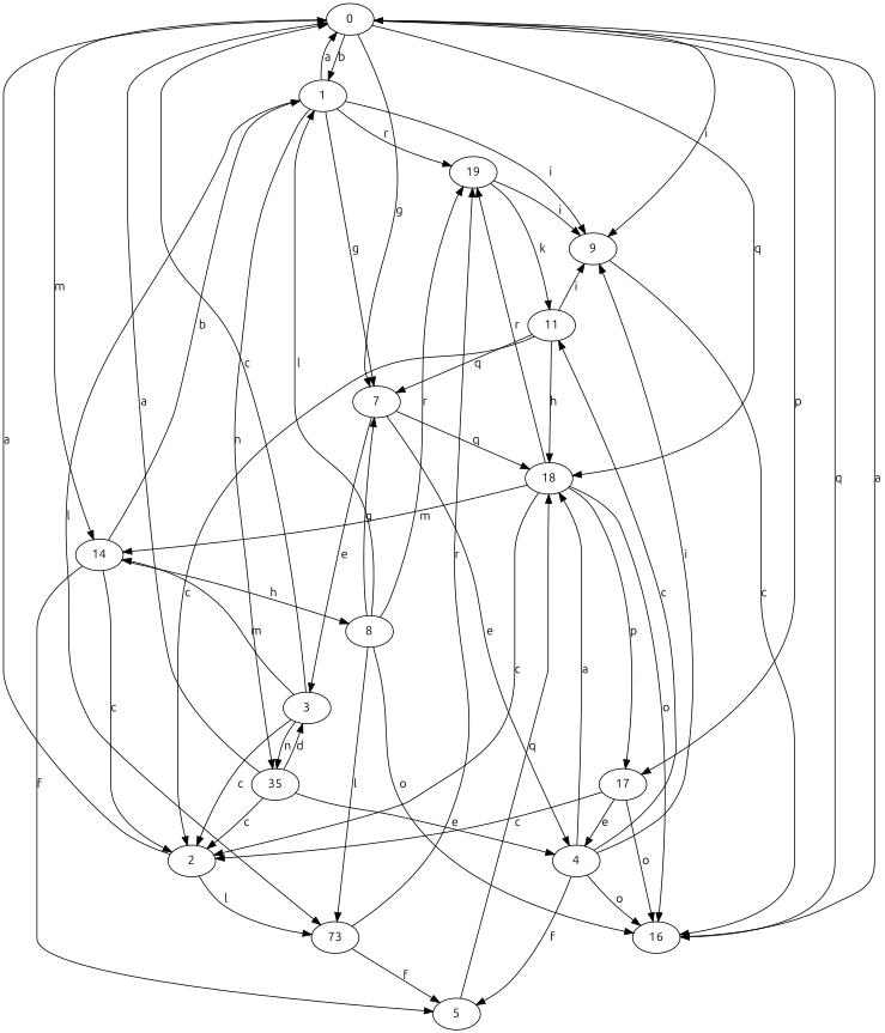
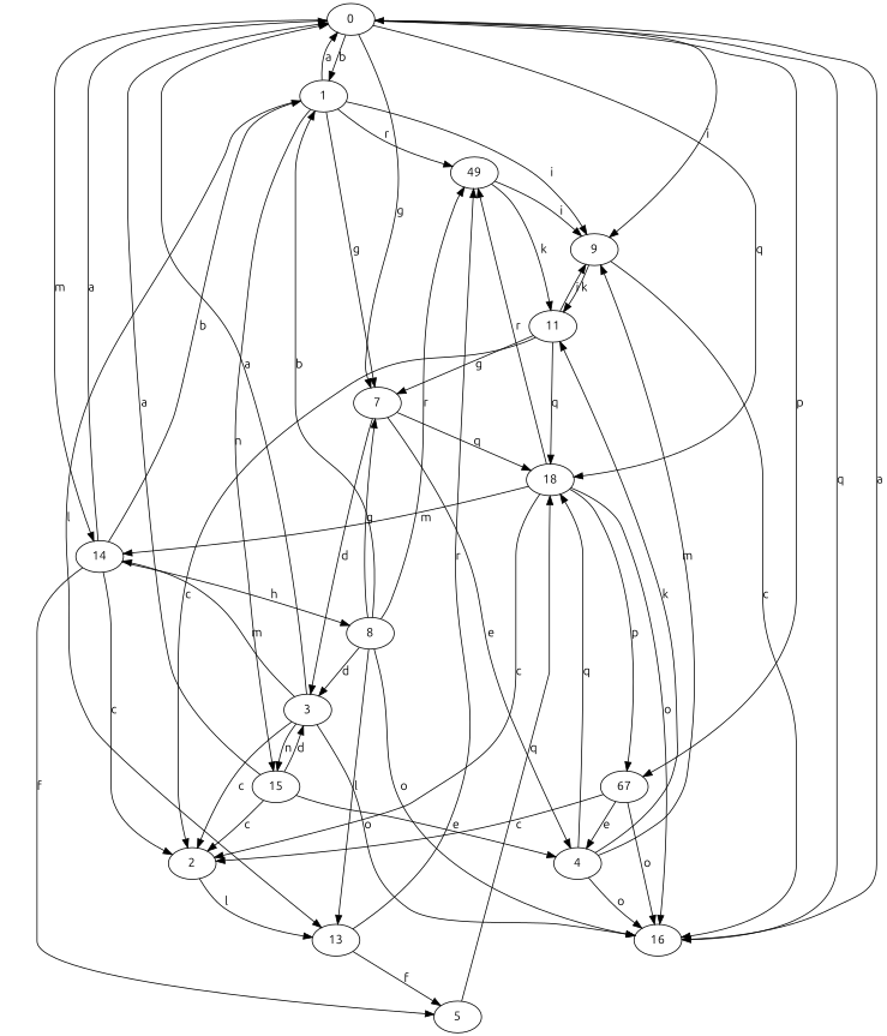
  strict digraph {
    fontname=Ubuntu
    node [fontname=Ubuntu]
    edge [fontname=Ubuntu]
    0
    1
    7
    9
    14
    16
-   17
+   17 [label=67]
    18
-   13 [label=73]
-   15 [label=35]
-   19
+   13
+   15
+   19 [label=49]
    3
    4
    11
    8
    2
    5
    0 -> 1 [label=b]
    0 -> 7 [label=g]
    0 -> 9 [label=i]
    0 -> 14 [label=m]
    0 -> 16 [label=q]
    0 -> 17 [label=p]
    0 -> 18 [label=q]
    1 -> 0 [label=a]
    1 -> 7 [label=g]
    1 -> 9 [label=i]
    1 -> 13 [label=l]
    1 -> 15 [label=n]
    1 -> 19 [label=r]
    7 -> 18 [label=q]
-   7 -> 3 [label=e]
+   7 -> 3 [label=d]
    7 -> 4 [label=e]
    9 -> 16 [label=c]
-   2 -> 0 [label=a]
+   9 -> 11 [label=k]
+   14 -> 0 [label=a]
    14 -> 1 [label=b]
    14 -> 8 [label=h]
    14 -> 2 [label=c]
    14 -> 5 [label=f]
    16 -> 0 [label=a]
    17 -> 16 [label=o]
    17 -> 4 [label=e]
    17 -> 2 [label=c]
    18 -> 14 [label=m]
    18 -> 16 [label=o]
    18 -> 17 [label=p]
    18 -> 19 [label=r]
    18 -> 2 [label=c]
    13 -> 19 [label=r]
    13 -> 5 [label=f]
    15 -> 0 [label=a]
    15 -> 3 [label=d]
    15 -> 4 [label=e]
    15 -> 2 [label=c]
    19 -> 9 [label=i]
    19 -> 11 [label=k]
-   3 -> 0 [label=c]
+   3 -> 0 [label=a]
    3 -> 14 [label=m]
+   3 -> 16 [label=o]
    3 -> 15 [label=n]
    3 -> 2 [label=c]
-   4 -> 9 [label=i]
+   4 -> 9 [label=m]
    4 -> 16 [label=o]
-   4 -> 18 [label=a]
-   4 -> 11 [label=c]
-   4 -> 5 [label=f]
-   11 -> 7 [label=q]
+   4 -> 18 [label=q]
+   4 -> 11 [label=k]
+   11 -> 7 [label=g]
    11 -> 9 [label=i]
-   11 -> 18 [label=h]
+   11 -> 18 [label=q]
    11 -> 2 [label=c]
-   8 -> 1 [label=l]
+   8 -> 1 [label=b]
    8 -> 7 [label=g]
    8 -> 16 [label=o]
    8 -> 13 [label=l]
    8 -> 19 [label=r]
+   8 -> 3 [label=d]
    2 -> 13 [label=l]
    5 -> 18 [label=q]
  }
